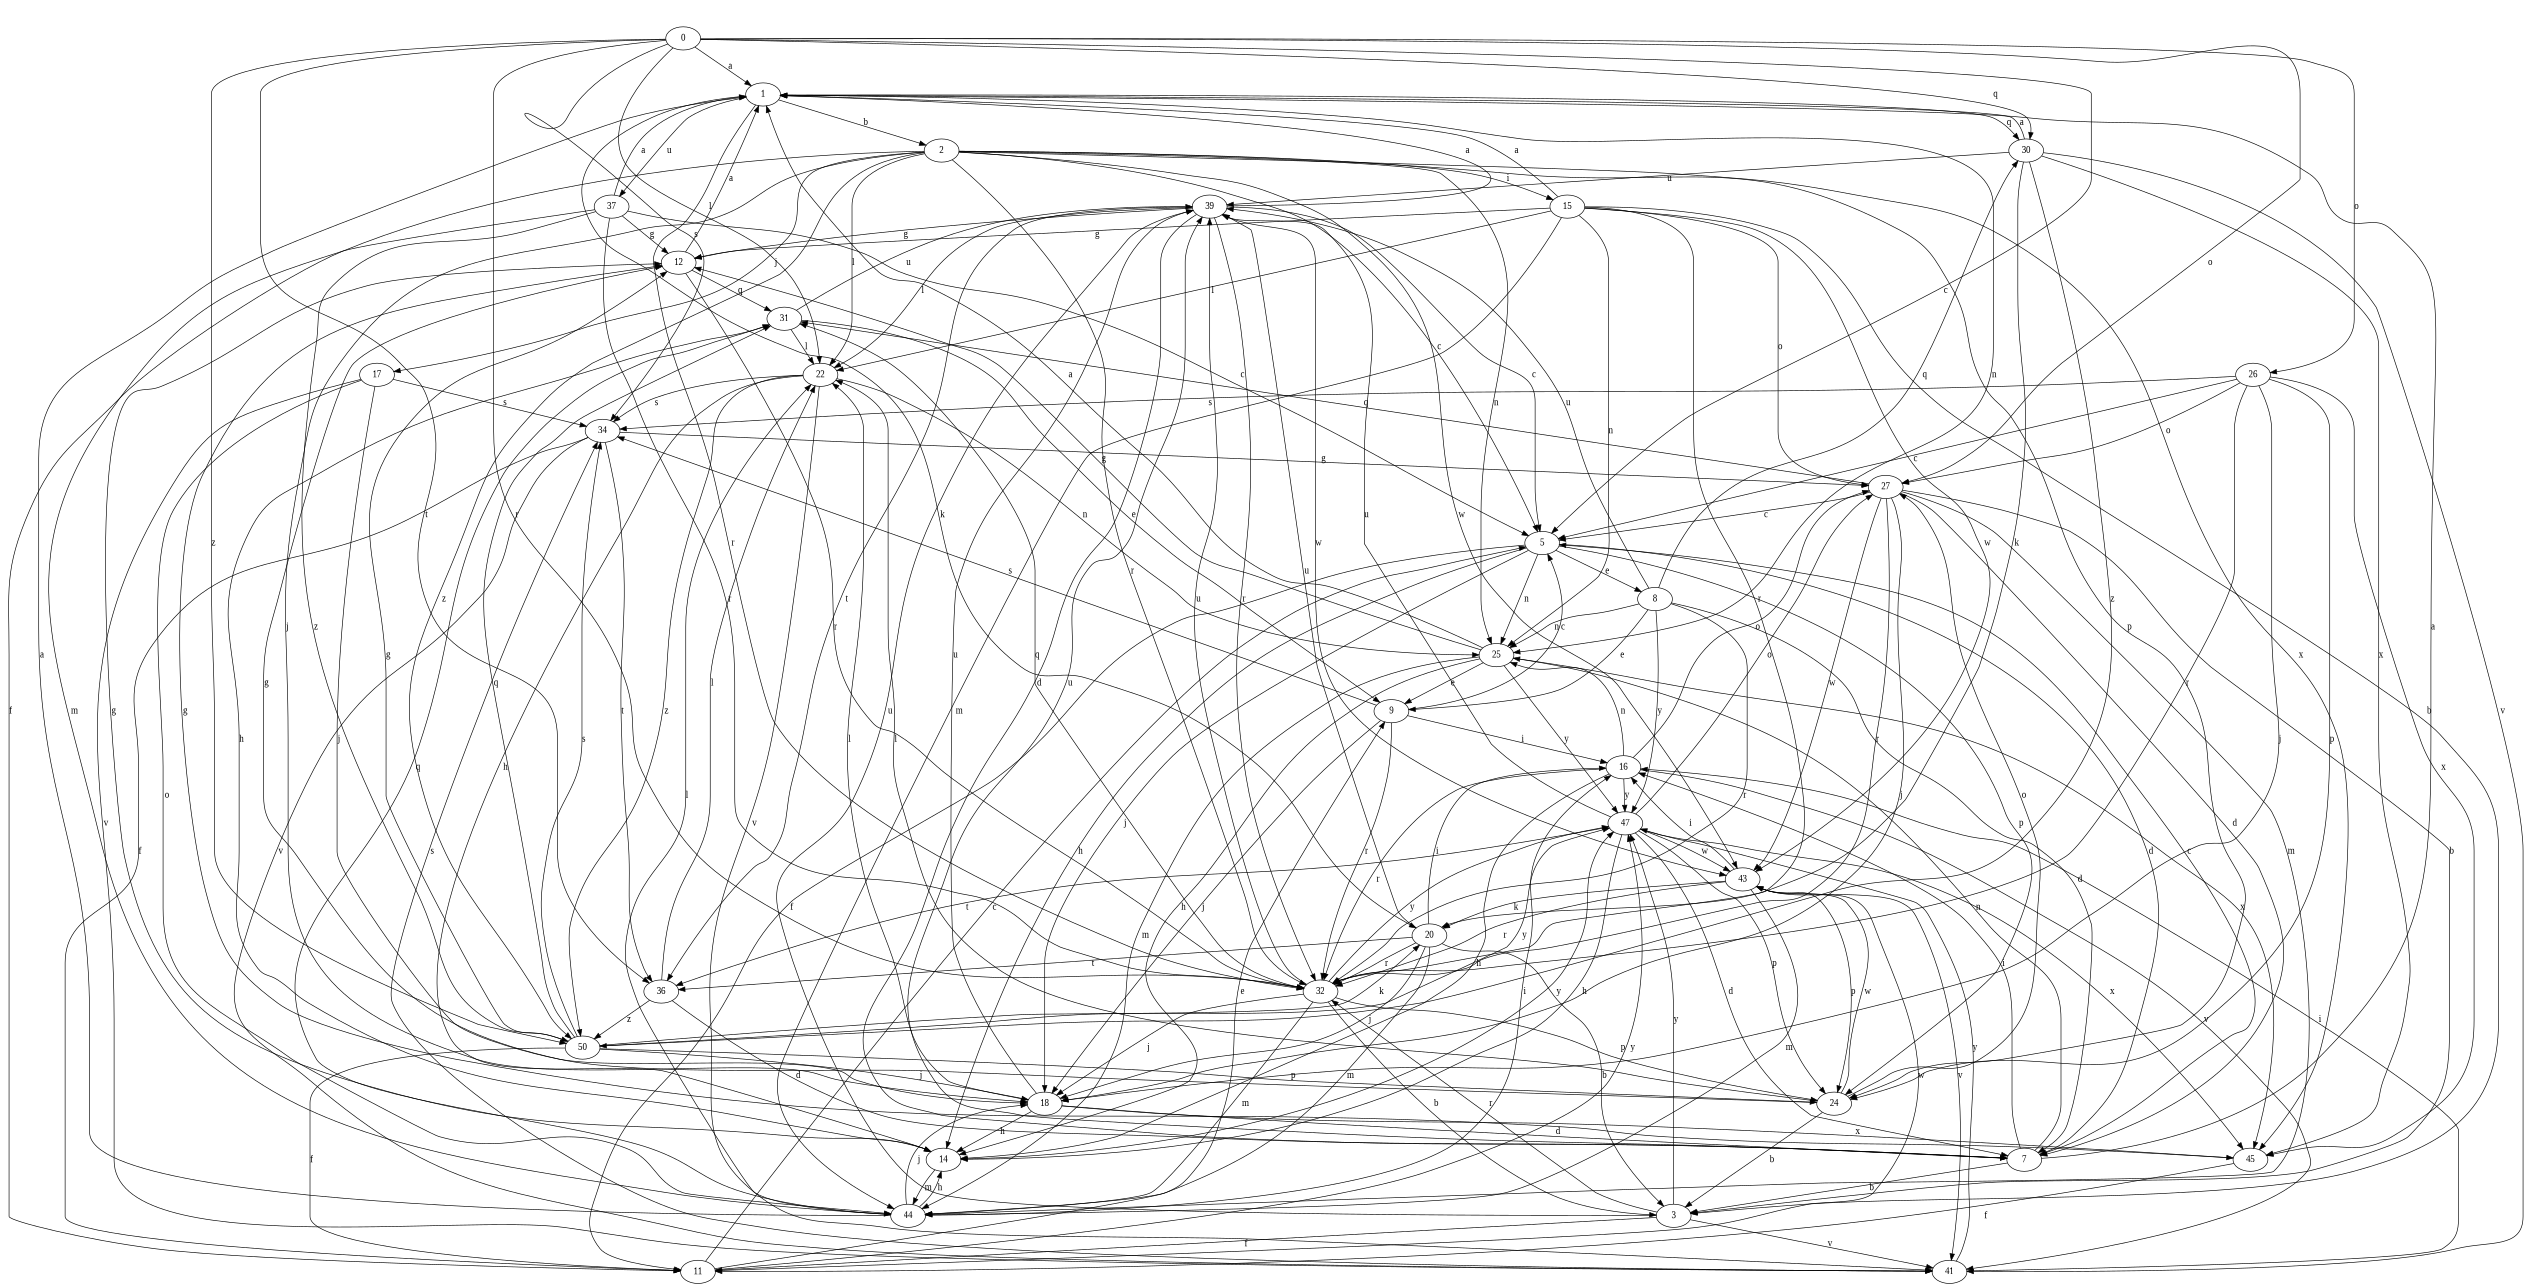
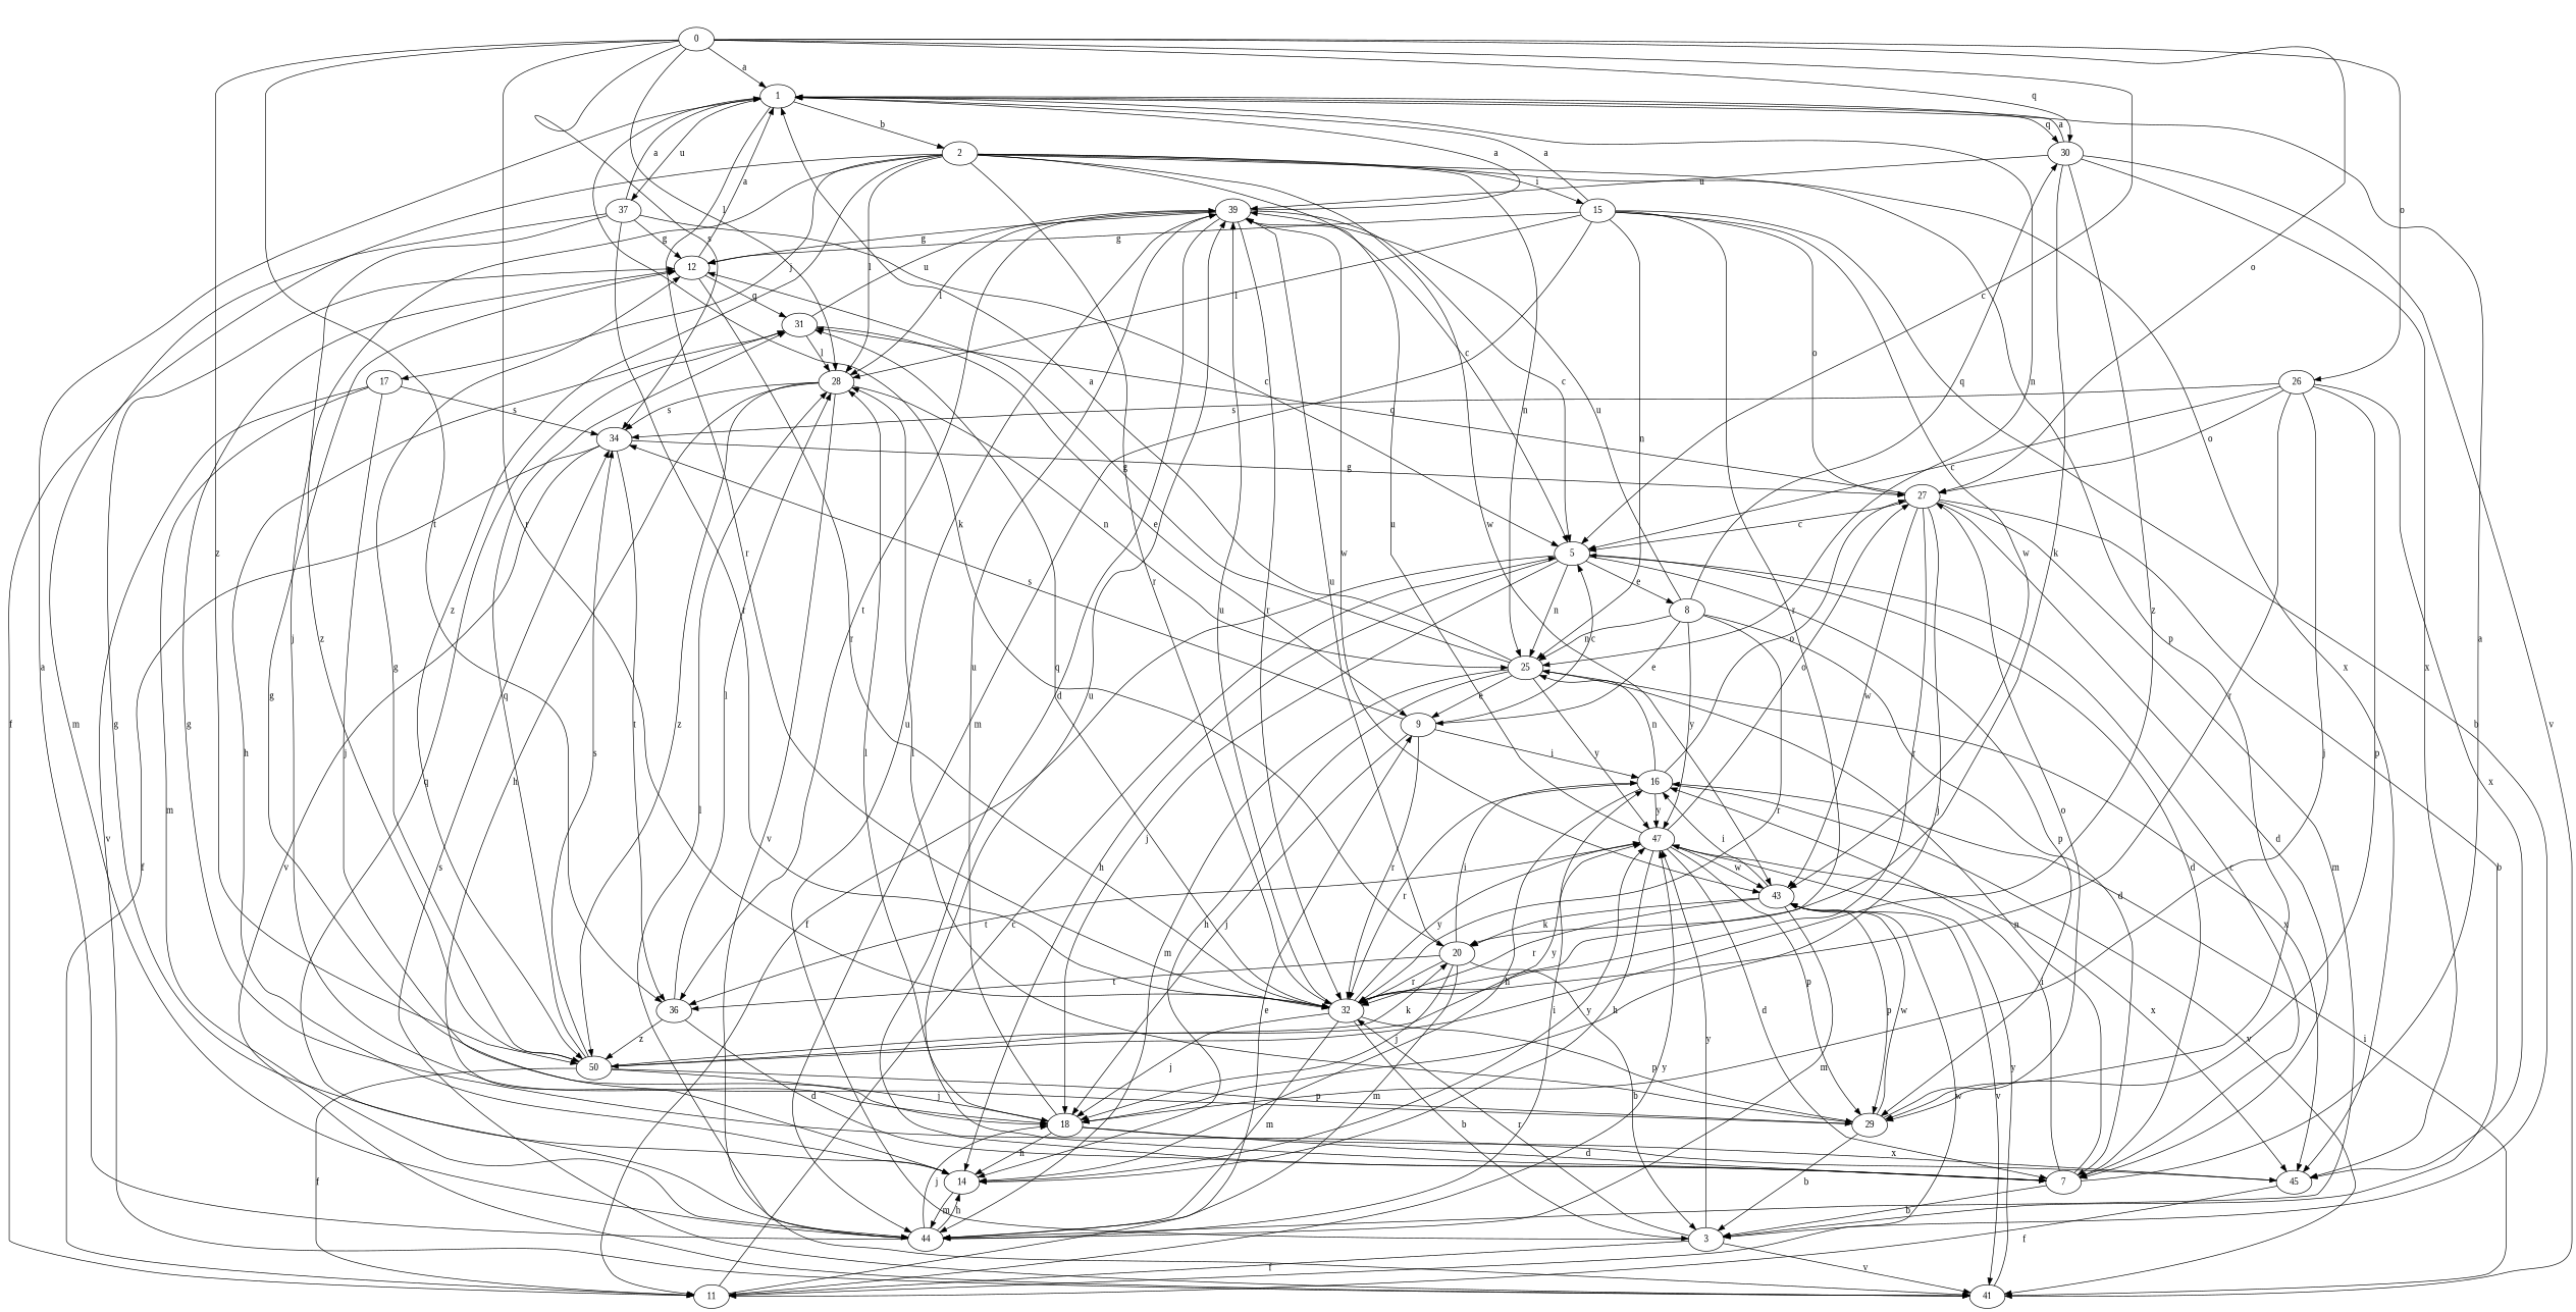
  strict digraph {
    fontname="Liberation Serif"
    node [fontname="Liberation Serif"]
    edge [fontname="Liberation Serif"]
    0
    1
    5
-   22
+   22 [label=28]
    26
    27
    30
    32
    34
    36
    50
    2
    20
    25
    37
    11
    18
-   29 [label=24]
+   29
    7
    8
    14
    41
    45
    43
    3
    31
    n27 [label=44]
    39
    47
    12
    15
    17
    16
    9
    0 -> 1 [label=a]
    0 -> 5 [label=c]
    0 -> 22 [label=l]
    0 -> 26 [label=o]
    0 -> 27 [label=o]
    0 -> 30 [label=q]
    0 -> 32 [label=r]
    0 -> 34 [label=s]
    0 -> 36 [label=t]
    0 -> 50 [label=z]
    1 -> 30 [label=q]
    1 -> 32 [label=r]
    1 -> 2 [label=b]
    1 -> 20 [label=k]
    1 -> 25 [label=n]
    1 -> 37 [label=u]
    5 -> 25 [label=n]
    5 -> 11 [label=f]
    5 -> 18 [label=j]
    5 -> 29 [label=p]
    5 -> 7 [label=d]
    5 -> 8 [label=e]
    5 -> 14 [label=h]
    22 -> 34 [label=s]
    22 -> 50 [label=z]
    22 -> 25 [label=n]
    22 -> 14 [label=h]
    22 -> 41 [label=v]
    26 -> 5 [label=c]
    26 -> 27 [label=o]
    26 -> 32 [label=r]
    26 -> 34 [label=s]
    26 -> 18 [label=j]
    26 -> 29 [label=p]
    26 -> 45 [label=x]
    27 -> 5 [label=c]
    27 -> 32 [label=r]
    27 -> 18 [label=j]
    27 -> 7 [label=d]
    27 -> 43 [label=w]
    27 -> 3 [label=b]
    27 -> 31 [label=q]
    27 -> n27 [label=m]
    30 -> 1 [label=a]
    30 -> 50 [label=z]
    30 -> 20 [label=k]
    30 -> 41 [label=v]
    30 -> 45 [label=x]
    30 -> 39 [label=u]
    32 -> 18 [label=j]
    32 -> 29 [label=p]
    32 -> 3 [label=b]
    32 -> 31 [label=q]
    32 -> n27 [label=m]
    32 -> 39 [label=u]
    32 -> 47 [label=y]
    34 -> 27 [label=g]
    34 -> 36 [label=t]
    34 -> 11 [label=f]
    34 -> 41 [label=v]
    36 -> 22 [label=l]
    36 -> 50 [label=z]
    36 -> 7 [label=d]
    50 -> 34 [label=s]
    50 -> 20 [label=k]
    50 -> 11 [label=f]
    50 -> 18 [label=j]
    50 -> 29 [label=p]
    50 -> 31 [label=q]
    50 -> 47 [label=y]
    50 -> 12 [label=g]
    2 -> 5 [label=c]
    2 -> 22 [label=l]
    2 -> 32 [label=r]
    2 -> 50 [label=z]
    2 -> 25 [label=n]
    2 -> 11 [label=f]
    2 -> 18 [label=j]
    2 -> 29 [label=p]
    2 -> 45 [label=x]
    2 -> 43 [label=w]
    2 -> 15 [label=i]
    2 -> 17 [label=j]
    20 -> 32 [label=r]
    20 -> 36 [label=t]
    20 -> 18 [label=j]
    20 -> 3 [label=b]
    20 -> n27 [label=m]
    20 -> 39 [label=u]
    20 -> 16 [label=i]
    25 -> 1 [label=a]
    25 -> 14 [label=h]
    25 -> 45 [label=x]
    25 -> n27 [label=m]
    25 -> 47 [label=y]
    25 -> 12 [label=g]
    25 -> 9 [label=e]
    37 -> 1 [label=a]
    37 -> 5 [label=c]
    37 -> 32 [label=r]
    37 -> 50 [label=z]
    37 -> n27 [label=m]
    37 -> 12 [label=g]
    11 -> 5 [label=c]
    11 -> 43 [label=w]
    11 -> 47 [label=y]
    11 -> 9 [label=e]
    18 -> 22 [label=l]
    18 -> 7 [label=d]
    18 -> 14 [label=h]
    18 -> 45 [label=x]
    18 -> 39 [label=u]
    29 -> 22 [label=l]
    29 -> 27 [label=o]
    29 -> 43 [label=w]
    29 -> 3 [label=b]
    29 -> 12 [label=g]
    7 -> 1 [label=a]
    7 -> 5 [label=c]
    7 -> 25 [label=n]
    7 -> 3 [label=b]
    7 -> 39 [label=u]
    7 -> 16 [label=i]
    8 -> 30 [label=q]
    8 -> 32 [label=r]
    8 -> 25 [label=n]
    8 -> 7 [label=d]
    8 -> 39 [label=u]
    8 -> 47 [label=y]
    8 -> 9 [label=e]
    14 -> n27 [label=m]
    14 -> 47 [label=y]
    14 -> 12 [label=g]
    41 -> 34 [label=s]
    41 -> 47 [label=y]
    41 -> 16 [label=i]
    45 -> 11 [label=f]
    45 -> 12 [label=g]
    43 -> 32 [label=r]
    43 -> 20 [label=k]
    43 -> 29 [label=p]
    43 -> 41 [label=v]
    43 -> n27 [label=m]
    43 -> 16 [label=i]
    3 -> 32 [label=r]
    3 -> 11 [label=f]
    3 -> 41 [label=v]
    3 -> 39 [label=u]
    3 -> 47 [label=y]
    31 -> 22 [label=l]
    31 -> 14 [label=h]
    31 -> 39 [label=u]
    31 -> 9 [label=e]
    n27 -> 1 [label=a]
    n27 -> 22 [label=l]
    n27 -> 18 [label=j]
    n27 -> 14 [label=h]
    n27 -> 31 [label=q]
    n27 -> 16 [label=i]
    39 -> 1 [label=a]
    39 -> 5 [label=c]
    39 -> 22 [label=l]
    39 -> 32 [label=r]
    39 -> 36 [label=t]
    39 -> 7 [label=d]
    39 -> 43 [label=w]
    39 -> 12 [label=g]
    47 -> 27 [label=o]
    47 -> 36 [label=t]
    47 -> 29 [label=p]
    47 -> 7 [label=d]
    47 -> 14 [label=h]
    47 -> 45 [label=x]
    47 -> 43 [label=w]
    47 -> 39 [label=u]
    12 -> 1 [label=a]
    12 -> 32 [label=r]
    12 -> 31 [label=q]
    15 -> 1 [label=a]
    15 -> 22 [label=l]
    15 -> 27 [label=o]
    15 -> 32 [label=r]
    15 -> 25 [label=n]
    15 -> 43 [label=w]
    15 -> 3 [label=b]
    15 -> n27 [label=m]
    15 -> 12 [label=g]
    17 -> 34 [label=s]
    17 -> 18 [label=j]
    17 -> 41 [label=v]
-   17 -> n27 [label=o]
+   17 -> n27 [label=m]
    16 -> 27 [label=o]
    16 -> 32 [label=r]
    16 -> 25 [label=n]
    16 -> 14 [label=h]
    16 -> 41 [label=v]
    16 -> 47 [label=y]
    9 -> 5 [label=c]
    9 -> 32 [label=r]
    9 -> 34 [label=s]
    9 -> 18 [label=j]
    9 -> 16 [label=i]
  }
